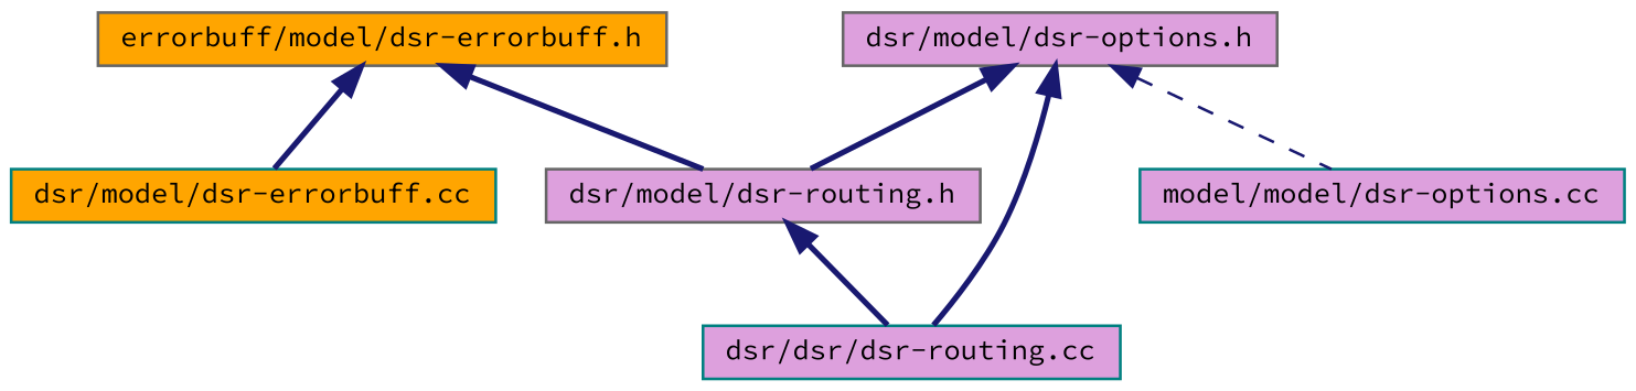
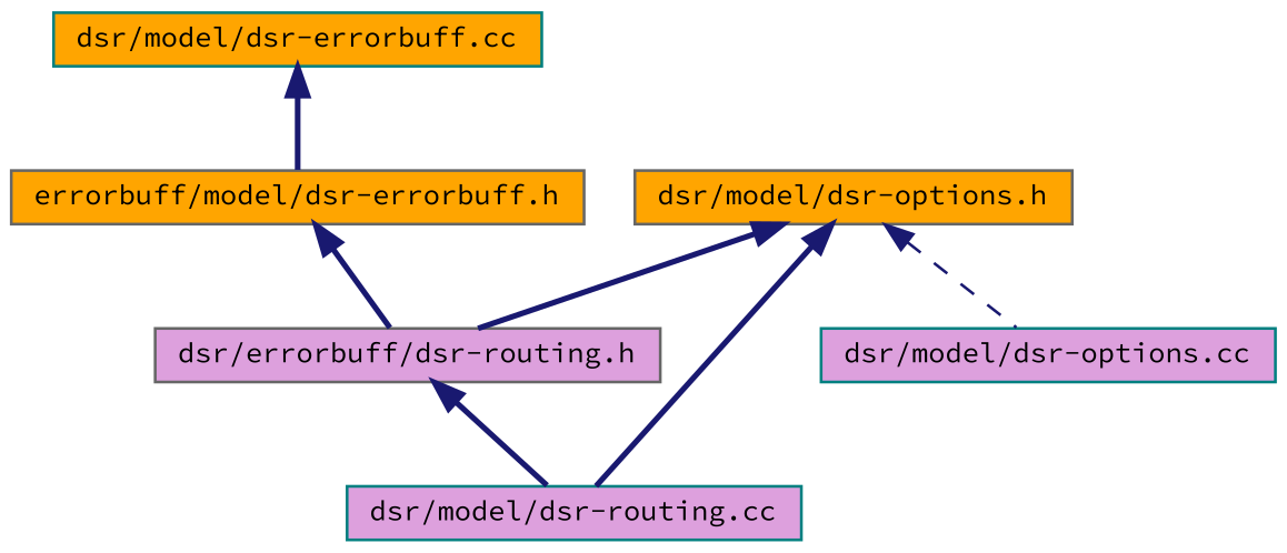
  digraph {
    fontname="Source Code Pro"
    node [color=gray40 fillcolor=orange fontname="Source Code Pro" fontsize=10 shape=record style=filled]
    edge [color=midnightblue dir=back fontname="Source Code Pro" fontsize=10 labelfontname=Helvetica labelfontsize=10 style=bold]
    n1 [fontcolor=black height=0.2 label="errorbuff/model/dsr-errorbuff.h" width=0.4]
    n2 [color=teal height=0.2 label="dsr/model/dsr-errorbuff.cc" width=0.4]
-   n3 [fillcolor=plum height=0.2 label="dsr/model/dsr-routing.h" width=0.4]
-   n4 [color=teal fillcolor=plum height=0.2 label="dsr/dsr/dsr-routing.cc" width=0.4]
-   n5 [fillcolor=plum height=0.2 label="dsr/model/dsr-options.h" width=0.4]
-   n6 [color=teal fillcolor=plum height=0.2 label="model/model/dsr-options.cc" width=0.4]
-   n1 -> n2
+   n3 [fillcolor=plum height=0.2 label="dsr/errorbuff/dsr-routing.h" width=0.4]
+   n4 [color=teal fillcolor=plum height=0.2 label="dsr/model/dsr-routing.cc" width=0.4]
+   n5 [height=0.2 label="dsr/model/dsr-options.h" width=0.4]
+   n6 [color=teal fillcolor=plum height=0.2 label="dsr/model/dsr-options.cc" width=0.4]
+   n2 -> n1
    n1 -> n3
    n3 -> n4
    n5 -> n3
    n5 -> n4
    n5 -> n6 [style=dashed]
  }
